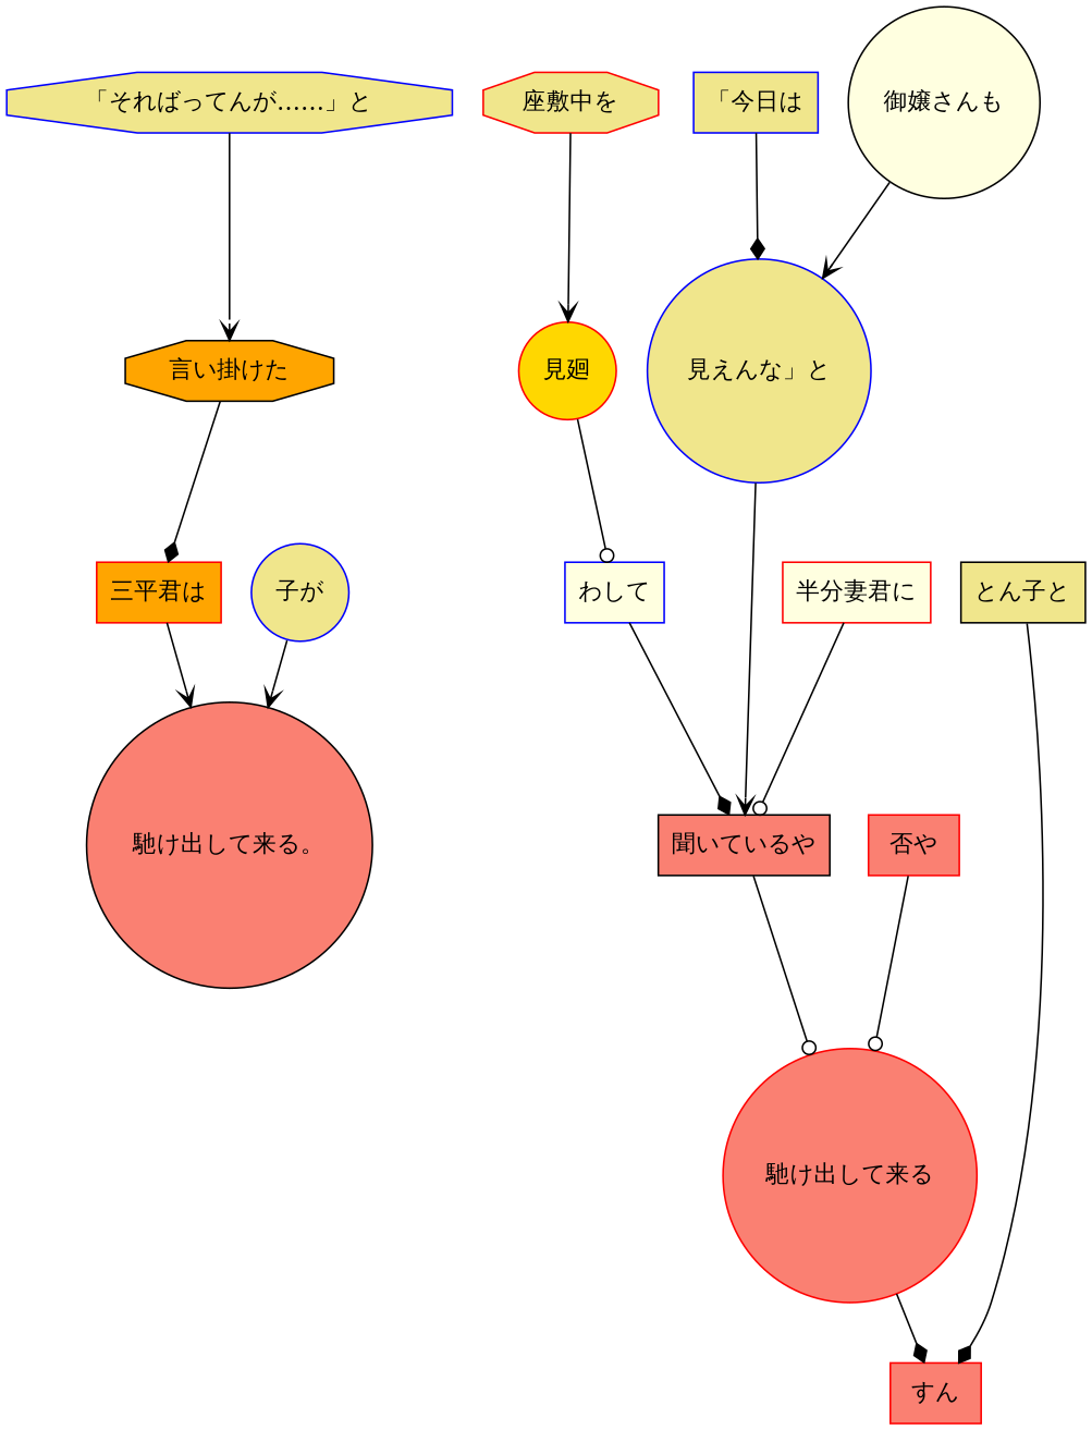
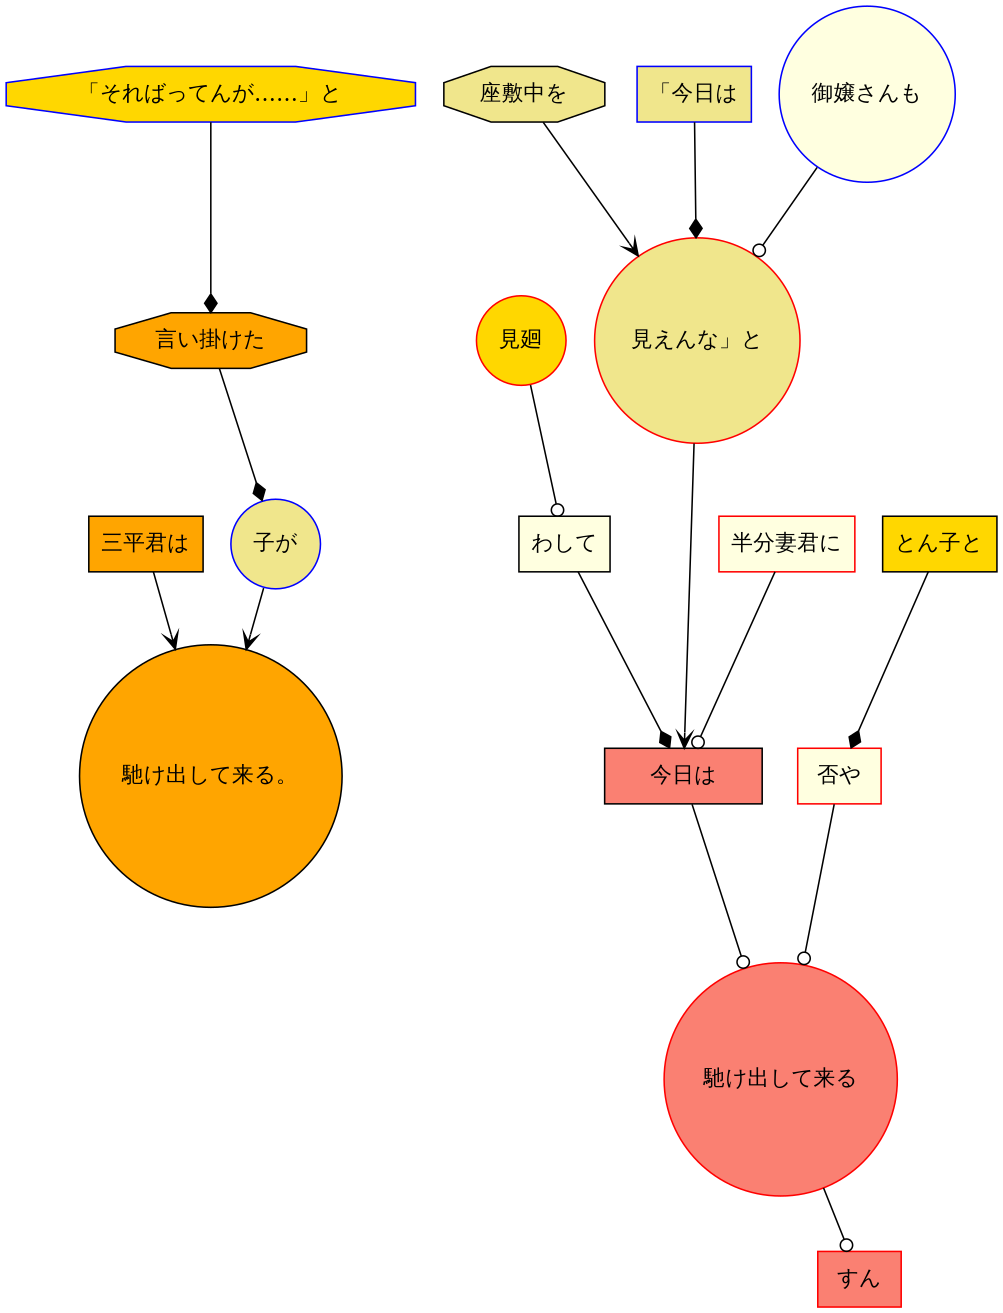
  digraph {
    node [color=black fillcolor=khaki shape=box style=filled]
    edge [arrowhead=odot]
-   n1 [color=blue label="「そればってんが……」と" shape=octagon]
+   n1 [color=blue fillcolor=gold label="「そればってんが……」と" shape=octagon]
    n2 [fillcolor=orange label="言い掛けた" shape=octagon]
-   n3 [color=red fillcolor=orange label="三平君は"]
-   n4 [fillcolor=salmon label="馳け出して来る。" shape=circle]
-   n5 [color=red label="座敷中を" shape=octagon]
+   n3 [fillcolor=orange label="三平君は"]
+   n4 [fillcolor=orange label="馳け出して来る。" shape=circle]
+   n5 [label="座敷中を" shape=octagon]
    n6 [color=red fillcolor=gold label="見廻" shape=circle]
-   n7 [color=blue fillcolor=lightyellow label="わして"]
-   n8 [fillcolor=salmon label="聞いているや"]
+   n7 [fillcolor=lightyellow label="わして"]
+   n8 [fillcolor=salmon label="今日は"]
    n9 [color=red fillcolor=salmon label="馳け出して来る" shape=circle]
    n10 [color=blue label="「今日は"]
-   n11 [color=blue label="見えんな」と" shape=circle]
-   n12 [fillcolor=lightyellow label="御嬢さんも" shape=circle]
+   n11 [color=red label="見えんな」と" shape=circle]
+   n12 [color=blue fillcolor=lightyellow label="御嬢さんも" shape=circle]
    n13 [color=red fillcolor=lightyellow label="半分妻君に"]
    n14 [color=red fillcolor=salmon label="すん"]
-   n15 [color=red fillcolor=salmon label="否や"]
-   n16 [label="とん子と"]
+   n15 [color=red fillcolor=lightyellow label="否や"]
+   n16 [fillcolor=gold label="とん子と"]
    n17 [color=blue label="子が" shape=circle]
-   n1 -> n2 [arrowhead=vee]
-   n2 -> n3 [arrowhead=diamond]
+   n1 -> n2 [arrowhead=diamond]
+   n2 -> n17 [arrowhead=diamond]
    n3 -> n4 [arrowhead=vee]
-   n5 -> n6 [arrowhead=vee]
+   n5 -> n11 [arrowhead=vee]
    n6 -> n7
    n7 -> n8 [arrowhead=diamond]
    n8 -> n9
-   n9 -> n14 [arrowhead=diamond]
+   n9 -> n14
    n10 -> n11 [arrowhead=diamond]
    n11 -> n8 [arrowhead=vee]
-   n12 -> n11 [arrowhead=vee]
+   n12 -> n11
    n13 -> n8
    n15 -> n9
-   n16 -> n14 [arrowhead=diamond]
+   n16 -> n15 [arrowhead=diamond]
    n17 -> n4 [arrowhead=vee]
  }
